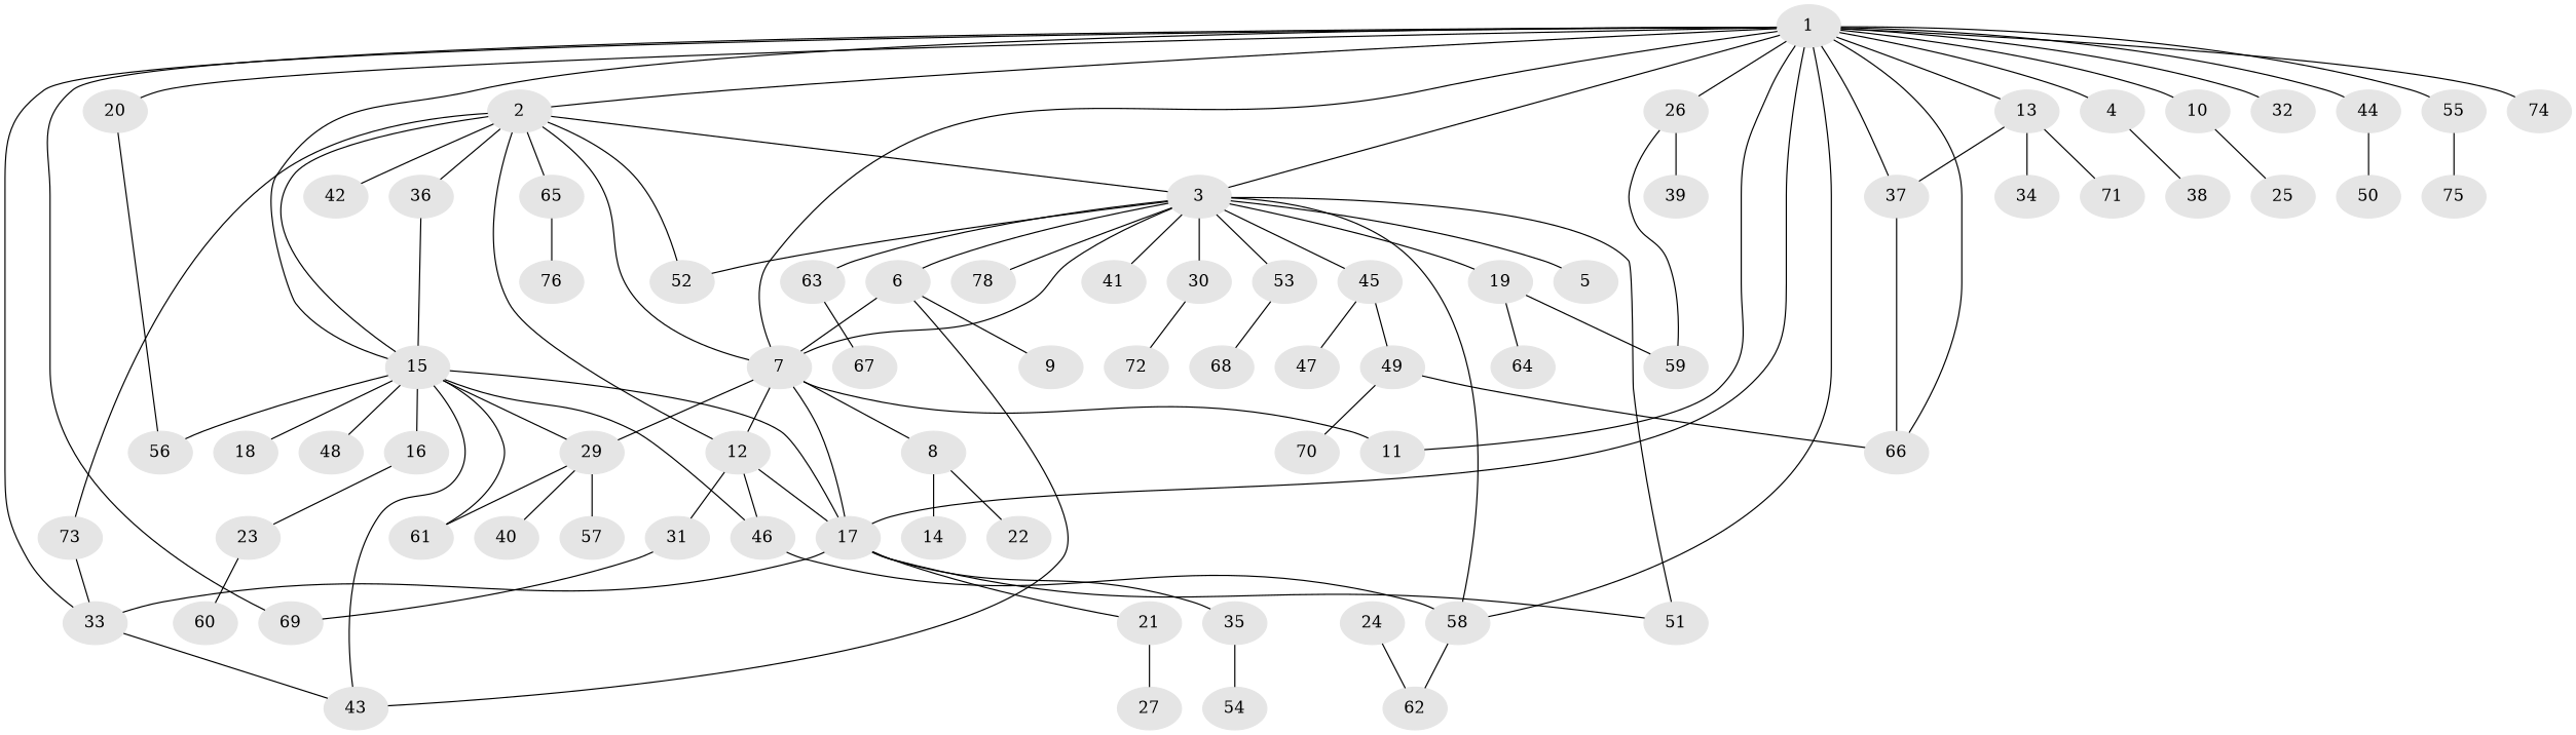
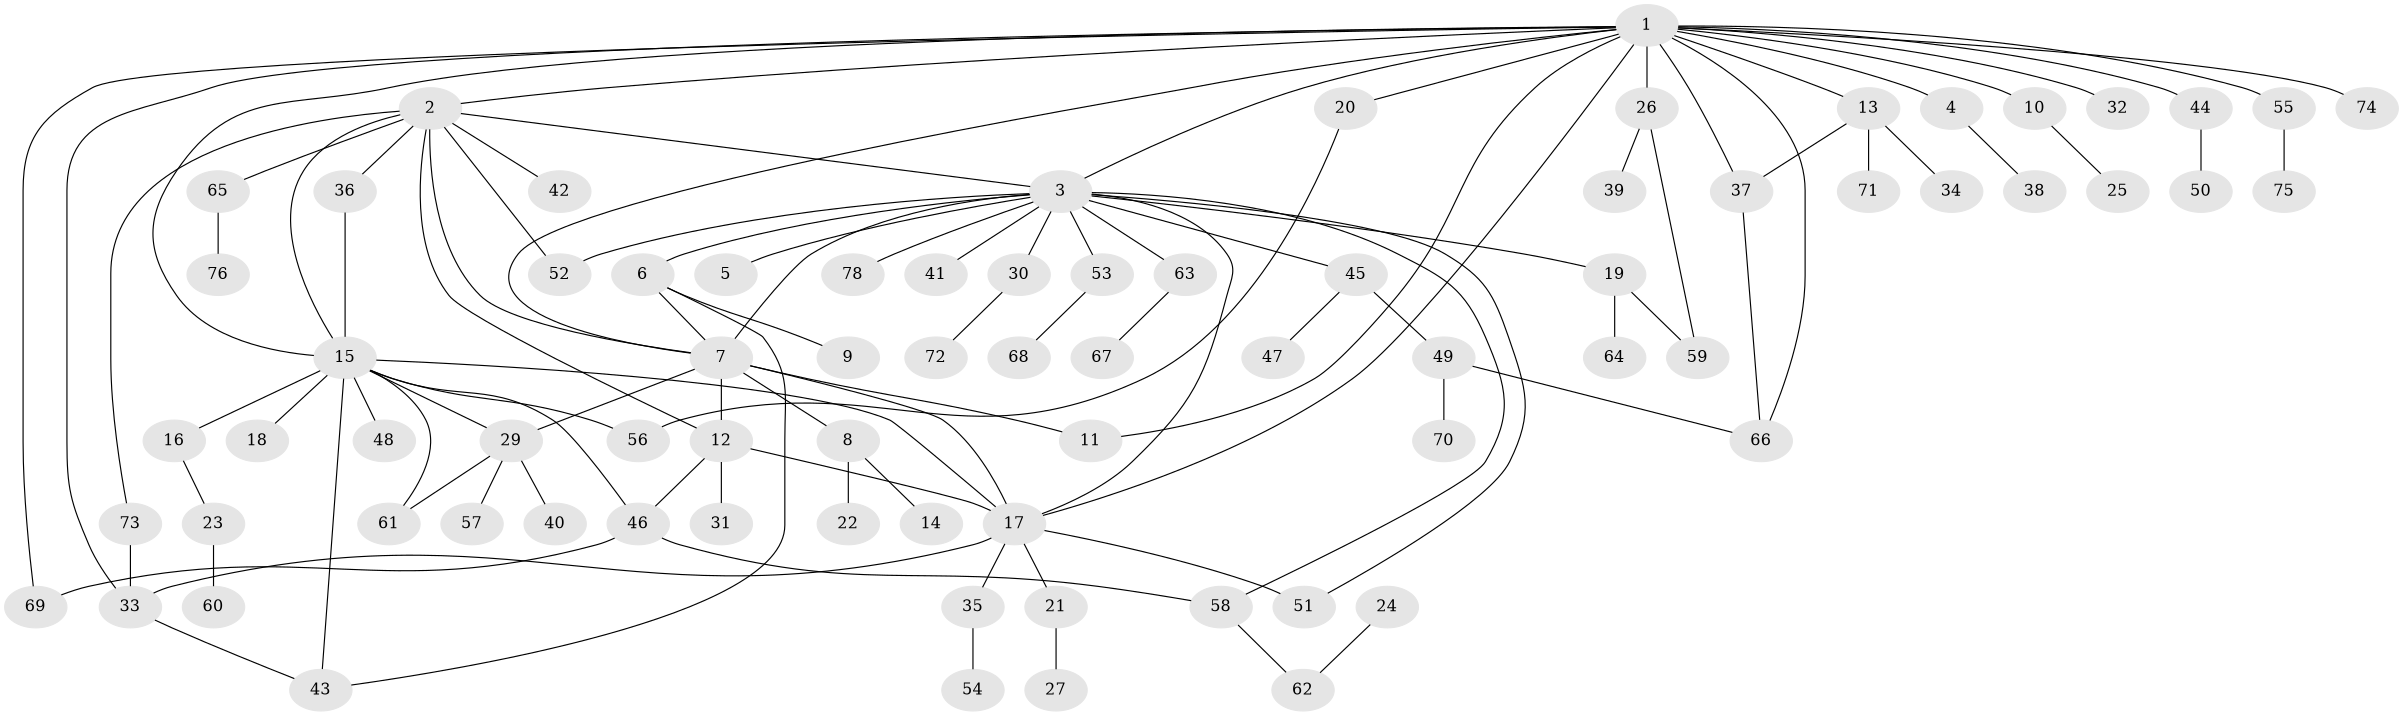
  graph {
    node [color=gray90 style=filled]
    1
    2
    3
    4
    7
    10
    11
    13
    15
    17
    20
    26
    32
    33
    37
    44
    55
    58
    66
    69
    74
    12
    36
    42
    52
    65
    73
    5
    6
    19
    n31 [label=78]
    30
    41
    45
    51
    53
    63
    38
    8
    29
    25
    71
    34
    43
    46
    16
    18
    48
    56
    61
    21
    35
    59
    39
    50
    75
    62
    31
    76
    9
    64
    72
    47
    49
    68
    67
    14
    22
    40
    57
    23
    60
    27
    24
    54
    70
    1 -- 2
    1 -- 3
    1 -- 4
    1 -- 7
    1 -- 10
    1 -- 11
    1 -- 13
    1 -- 15
    1 -- 17
    1 -- 20
    1 -- 26
    1 -- 32
    1 -- 33
    1 -- 37
    1 -- 44
    1 -- 55
-   1 -- 58
    1 -- 66
    1 -- 69
    1 -- 74
    2 -- 3
    2 -- 7
    2 -- 15
    2 -- 12
    2 -- 36
    2 -- 42
    2 -- 52
    2 -- 65
    2 -- 73
    3 -- 7
+   3 -- 17
    3 -- 58
    3 -- 52
    3 -- 5
    3 -- 6
    3 -- 19
    3 -- n31
    3 -- 30
    3 -- 41
    3 -- 45
    3 -- 51
    3 -- 53
    3 -- 63
    4 -- 38
    7 -- 11
    7 -- 17
    7 -- 12
    7 -- 8
    7 -- 29
    10 -- 25
    13 -- 37
    13 -- 71
    13 -- 34
    15 -- 17
    15 -- 29
    15 -- 43
    15 -- 46
    15 -- 16
    15 -- 18
    15 -- 48
    15 -- 56
    15 -- 61
    17 -- 33
    17 -- 51
    17 -- 21
    17 -- 35
    20 -- 56
    26 -- 59
    26 -- 39
    33 -- 43
    37 -- 66
    44 -- 50
    55 -- 75
    58 -- 62
    12 -- 17
    12 -- 46
    12 -- 31
    36 -- 15
    65 -- 76
    73 -- 33
    6 -- 7
    6 -- 43
    6 -- 9
    19 -- 59
    19 -- 64
    30 -- 72
    45 -- 47
    45 -- 49
    53 -- 68
    63 -- 67
    8 -- 14
    8 -- 22
    29 -- 61
    29 -- 40
    29 -- 57
    46 -- 58
-   31 -- 69
+   46 -- 69
    16 -- 23
    21 -- 27
    35 -- 54
    49 -- 66
    49 -- 70
    23 -- 60
    24 -- 62
  }
